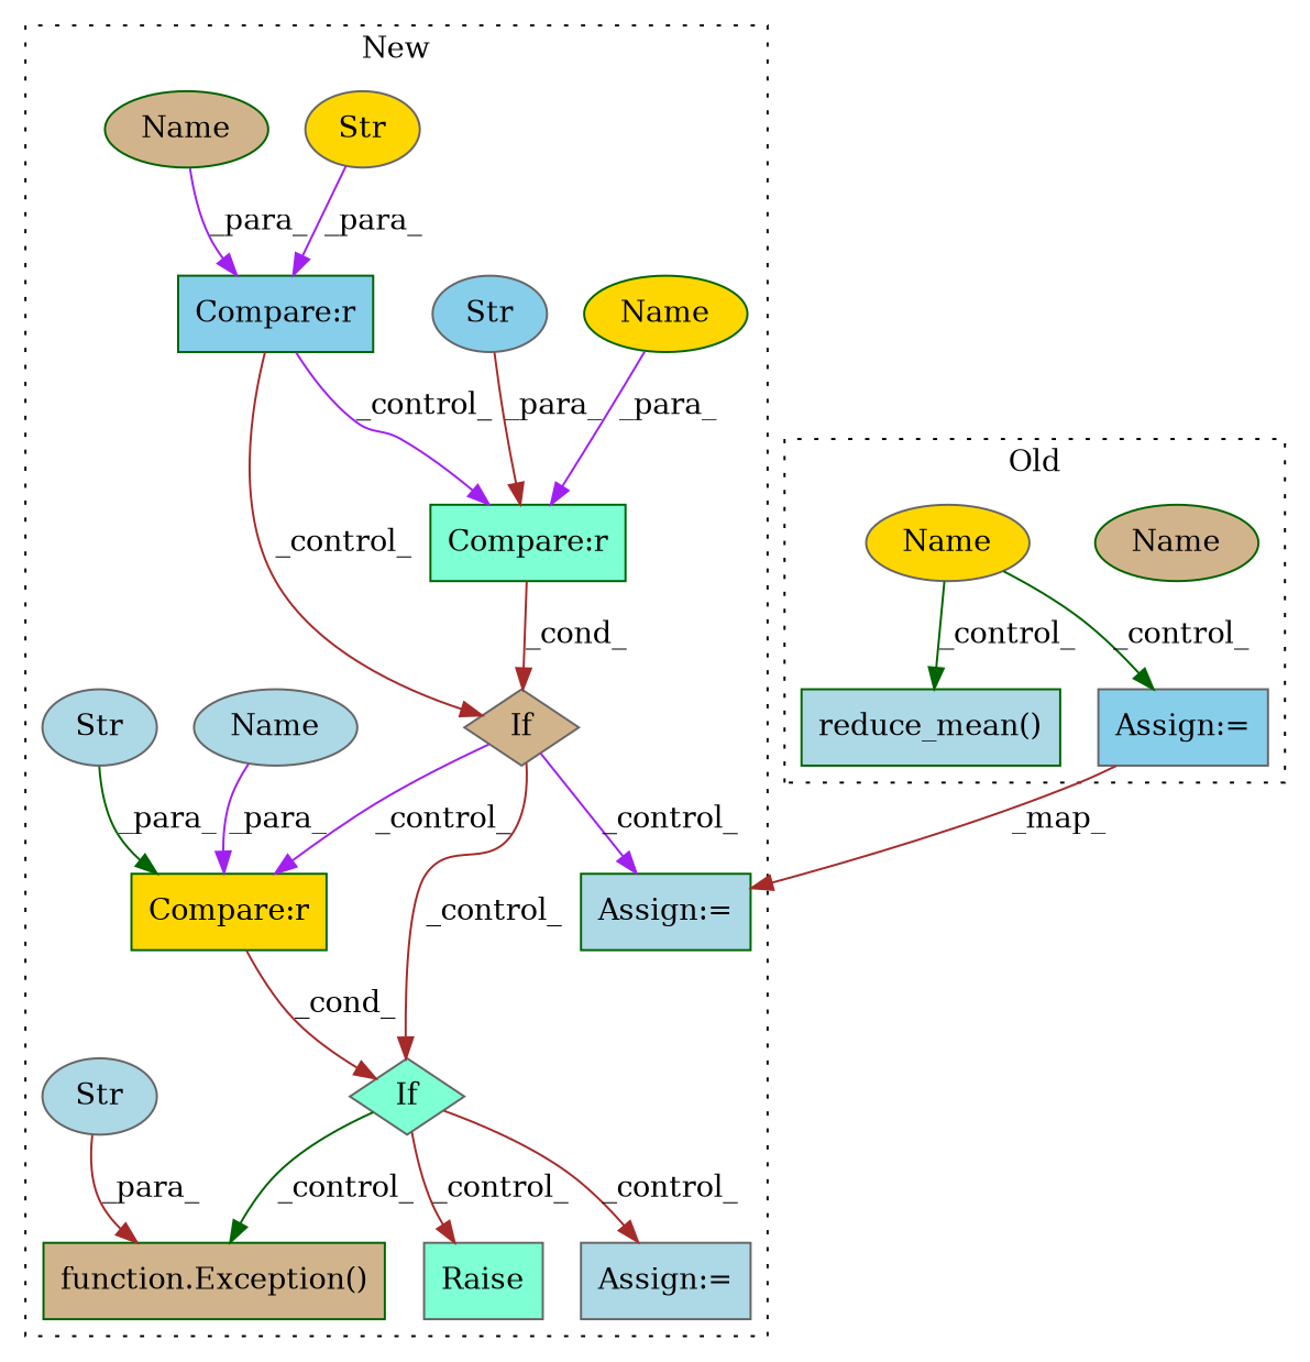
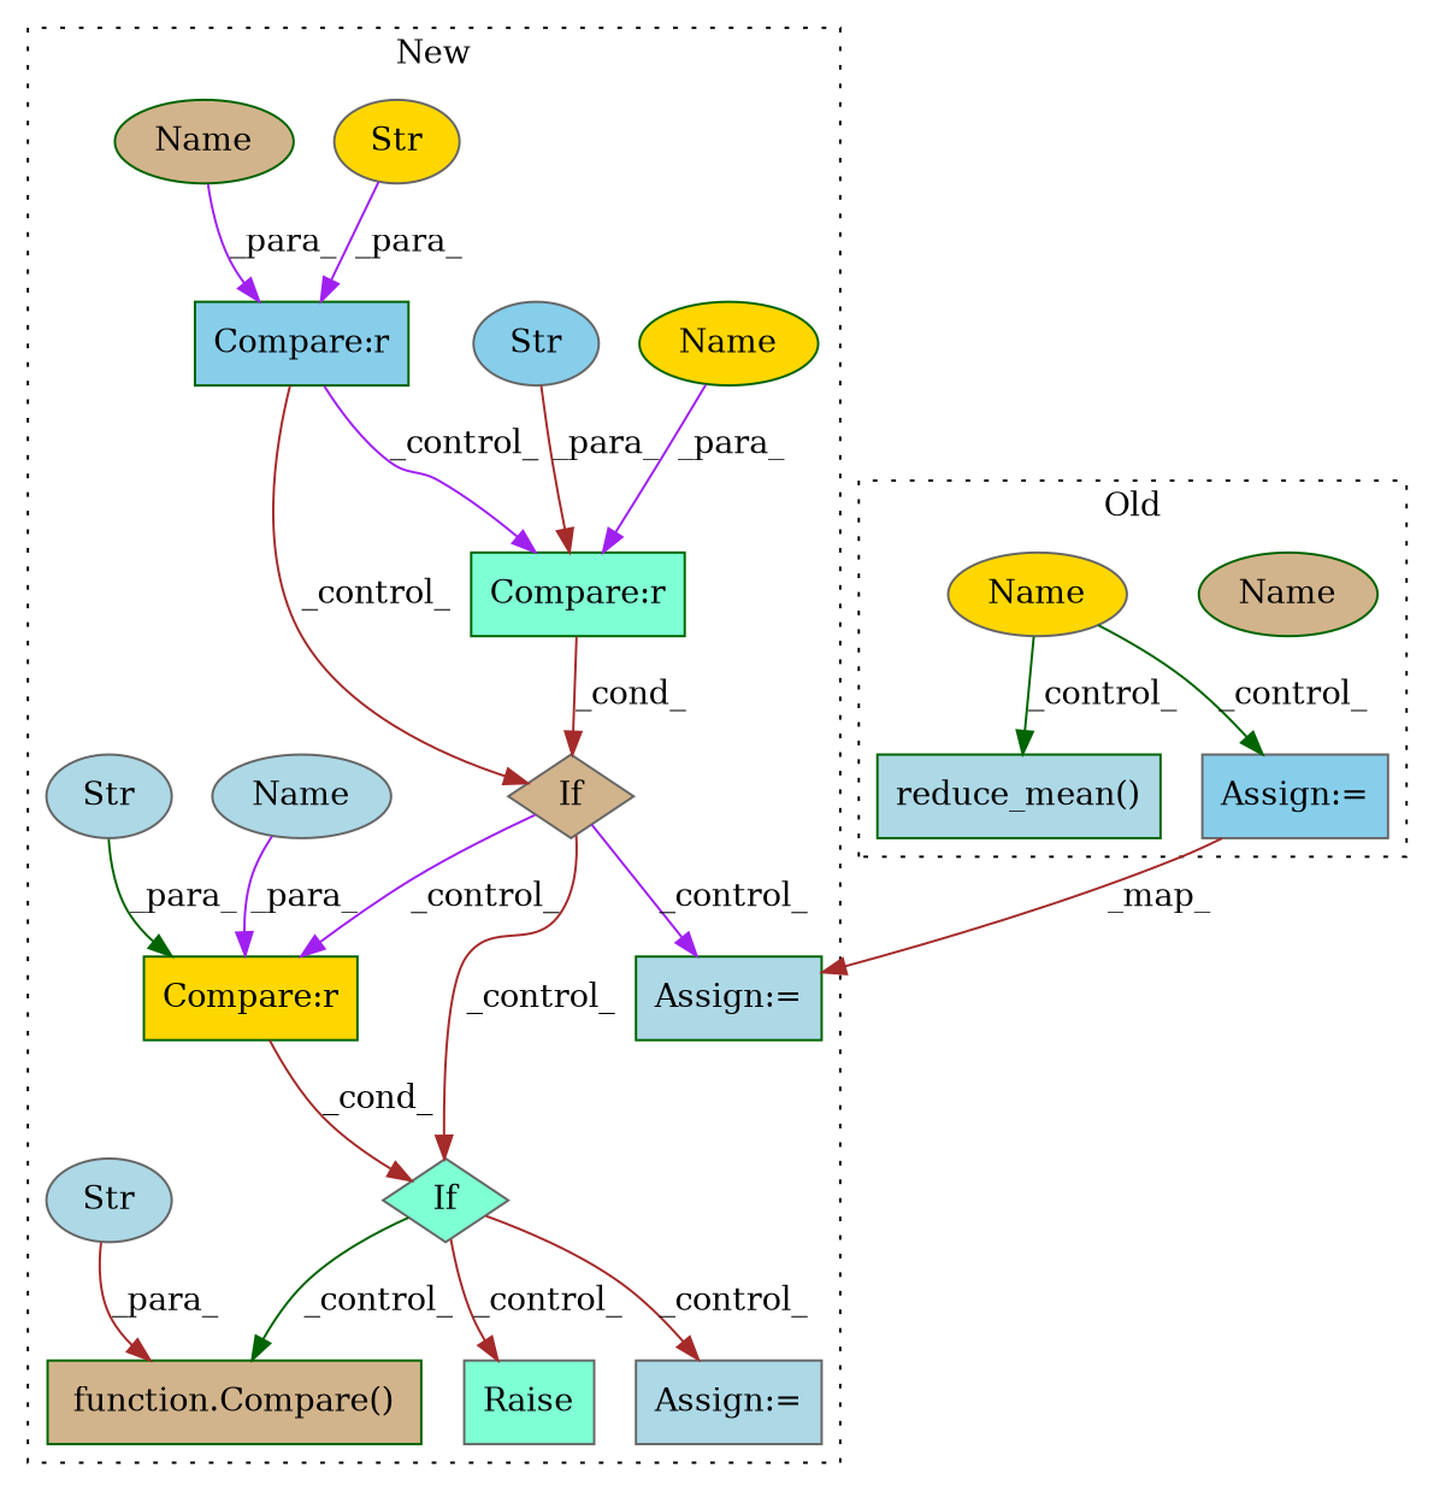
  digraph {
    node [a=87 color=gray40 fillcolor=lightblue l=3 s=5154 shape=box style=filled]
    edge [color=brown]
    n1 [a=75 color=darkgreen l="28,1" label="reduce_mean()" s="6265,6322"]
    n2 [a=68 fillcolor=skyblue label="Assign:=" s=6347]
    n3 [color=darkgreen fillcolor=tan l=7 label=Name s=6213 shape=ellipse]
    n4 [fillcolor=gold l=7 label=Name s=6213 shape=ellipse]
    n5 [a=91 fillcolor=aquamarine l=6 label=Raise s=5328]
    n6 [a=96 fillcolor=tan l=0 label=If shape=diamond]
-   n7 [a=75 color=darkgreen fillcolor=tan l="10,1" label="function.Exception()" s="5334,5397"]
+   n7 [a=75 color=darkgreen fillcolor=tan l="10,1" label="function.Compare()" s="5334,5397"]
    n8 [a=66 l=53 label=Str s=5344 shape=ellipse]
    n9 [a=96 fillcolor=aquamarine l=0 label=If s=5250 shape=diamond]
    n10 [a=40 color=darkgreen fillcolor=skyblue l=19 label="Compare:r" s=5056]
    n11 [a=66 fillcolor=gold l=6 label=Str s=5069 shape=ellipse]
    n12 [a=40 color=darkgreen fillcolor=gold l=19 label="Compare:r" s=5250]
    n13 [a=66 l=6 label=Str s=5263 shape=ellipse]
    n14 [a=40 color=darkgreen fillcolor=aquamarine l=18 label="Compare:r"]
    n15 [a=66 fillcolor=skyblue l=5 label=Str s=5167 shape=ellipse]
    n16 [a=68 color=darkgreen label="Assign:=" s=5186]
    n17 [a=68 label="Assign:=" s=5283]
    n18 [l=9 label=Name s=5250 shape=ellipse]
    n19 [color=darkgreen fillcolor=tan l=9 label=Name s=5056 shape=ellipse]
    n20 [color=darkgreen fillcolor=gold l=9 label=Name shape=ellipse]
    subgraph cluster_1 {
      label=Old
      style=dotted
      n1
      n2
      n3
      n4
    }
    subgraph cluster_2 {
      label=New
      style=dotted
      n5
      n6
      n7
      n8
      n9
      n10
      n11
      n12
      n13
      n14
      n15
      n16
      n17
      n18
      n19
      n20
    }
    n2 -> n16 [label=_map_]
    n4 -> n1 [color=darkgreen label=_control_]
    n4 -> n2 [color=darkgreen label=_control_]
    n6 -> n9 [label=_control_]
    n6 -> n12 [color=purple label=_control_]
    n6 -> n16 [color=purple label=_control_]
    n8 -> n7 [label=_para_]
    n9 -> n5 [label=_control_]
    n9 -> n7 [color=darkgreen label=_control_]
    n9 -> n17 [label=_control_]
    n10 -> n6 [label=_control_]
    n10 -> n14 [color=purple label=_control_]
    n11 -> n10 [color=purple label=_para_]
    n12 -> n9 [label=_cond_]
    n13 -> n12 [color=darkgreen label=_para_]
    n14 -> n6 [label=_cond_]
    n15 -> n14 [label=_para_]
    n18 -> n12 [color=purple label=_para_]
    n19 -> n10 [color=purple label=_para_]
    n20 -> n14 [color=purple label=_para_]
  }
